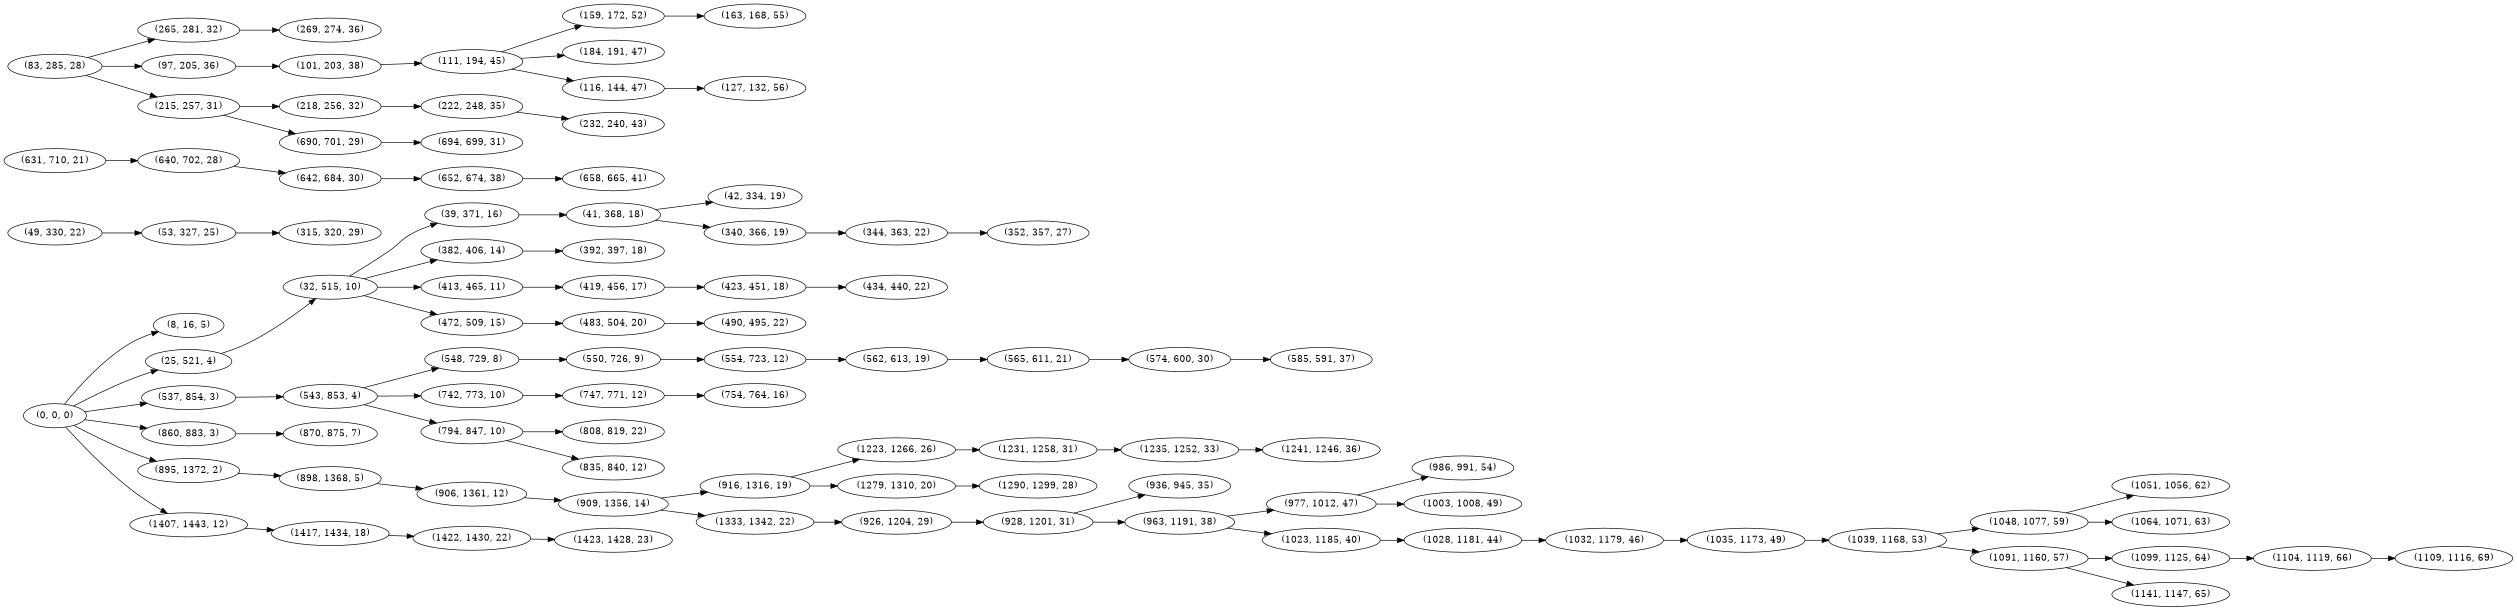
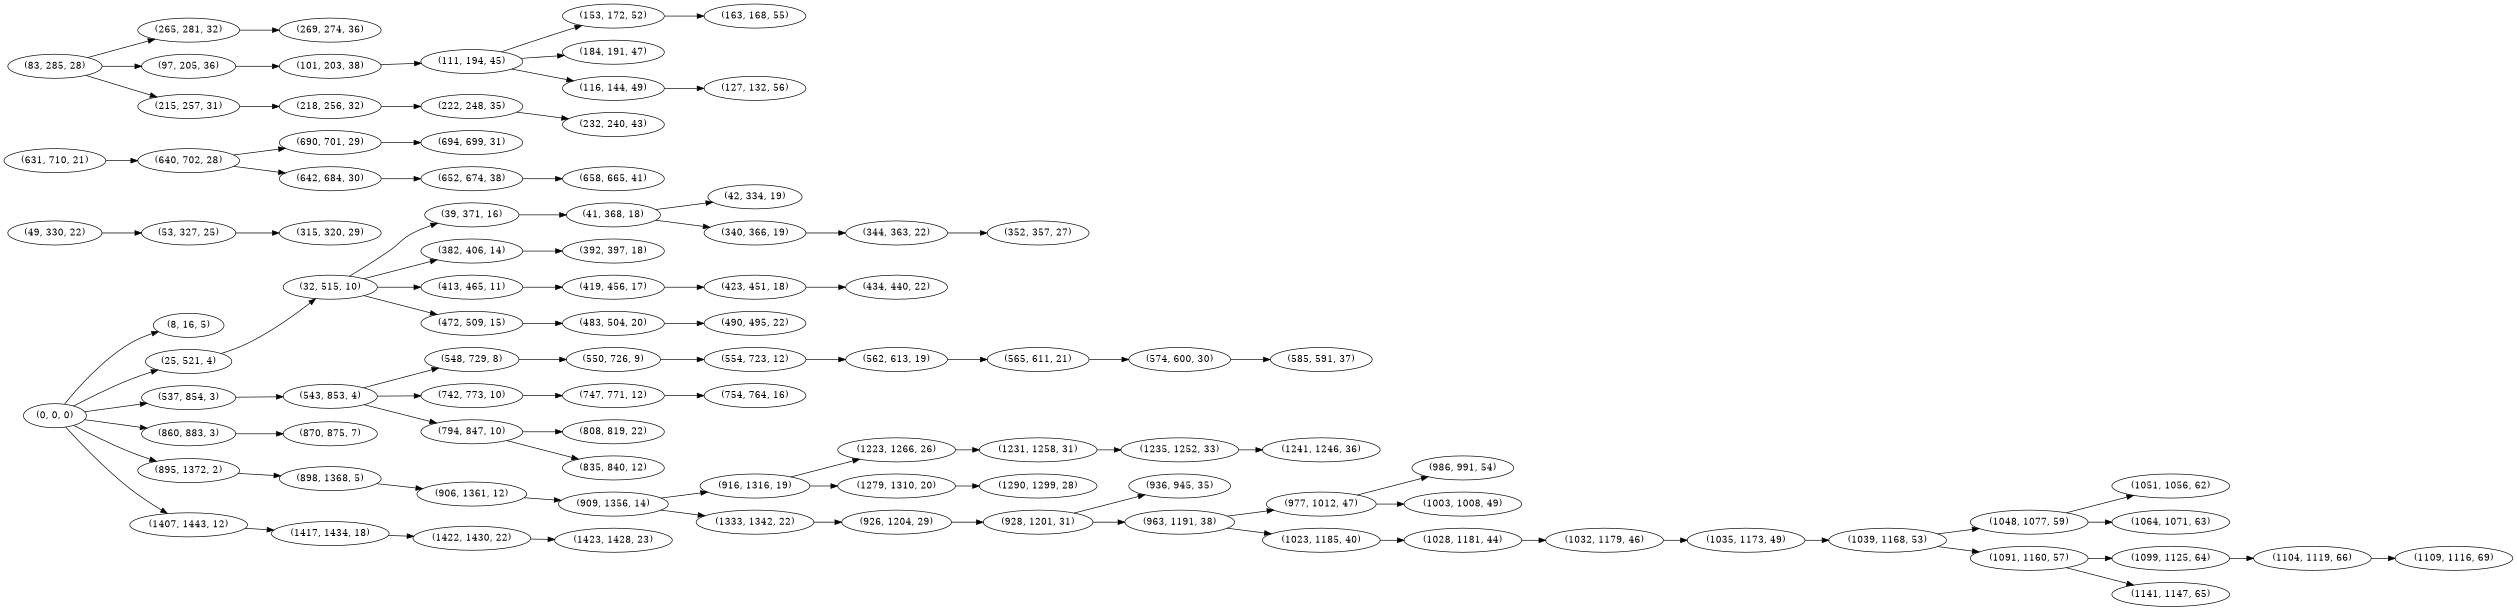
  digraph {
    rankdir=LR
    "(0, 0, 0)"
    "(8, 16, 5)"
    "(25, 521, 4)"
    "(537, 854, 3)"
    "(860, 883, 3)"
    "(895, 1372, 2)"
    "(1407, 1443, 12)"
    "(32, 515, 10)"
    "(543, 853, 4)"
    "(870, 875, 7)"
    "(898, 1368, 5)"
    "(1417, 1434, 18)"
    "(39, 371, 16)"
    "(382, 406, 14)"
    "(413, 465, 11)"
    "(472, 509, 15)"
    "(41, 368, 18)"
    "(392, 397, 18)"
    "(419, 456, 17)"
    "(483, 504, 20)"
    "(42, 334, 19)"
    "(340, 366, 19)"
    "(344, 363, 22)"
    "(49, 330, 22)"
    "(53, 327, 25)"
    "(315, 320, 29)"
    "(83, 285, 28)"
    "(97, 205, 36)"
    "(215, 257, 31)"
    "(265, 281, 32)"
    "(101, 203, 38)"
    "(218, 256, 32)"
    "(269, 274, 36)"
    "(111, 194, 45)"
-   "(116, 144, 49)" [label="(116, 144, 47)"]
-   "(159, 172, 52)"
+   "(116, 144, 49)"
+   "(159, 172, 52)" [label="(153, 172, 52)"]
    "(184, 191, 47)"
    "(127, 132, 56)"
    "(163, 168, 55)"
    "(222, 248, 35)"
    "(232, 240, 43)"
    "(352, 357, 27)"
    "(423, 451, 18)"
    "(434, 440, 22)"
    "(490, 495, 22)"
    "(548, 729, 8)"
    "(742, 773, 10)"
    "(794, 847, 10)"
    "(550, 726, 9)"
    "(747, 771, 12)"
    "(808, 819, 22)"
    "(835, 840, 12)"
    "(554, 723, 12)"
    "(562, 613, 19)"
    "(565, 611, 21)"
    "(574, 600, 30)"
    "(585, 591, 37)"
    "(631, 710, 21)"
    "(640, 702, 28)"
    "(642, 684, 30)"
    "(690, 701, 29)"
    "(652, 674, 38)"
    "(694, 699, 31)"
    "(658, 665, 41)"
    "(754, 764, 16)"
    "(906, 1361, 12)"
    "(909, 1356, 14)"
    "(916, 1316, 19)"
    "(1333, 1342, 22)"
    "(1223, 1266, 26)"
    "(1279, 1310, 20)"
    "(926, 1204, 29)"
    "(928, 1201, 31)"
    "(1231, 1258, 31)"
    "(1290, 1299, 28)"
    "(936, 945, 35)"
    "(963, 1191, 38)"
    "(977, 1012, 47)"
    "(1023, 1185, 40)"
    "(986, 991, 54)"
    "(1003, 1008, 49)"
    "(1028, 1181, 44)"
    "(1032, 1179, 46)"
    "(1035, 1173, 49)"
    "(1039, 1168, 53)"
    "(1048, 1077, 59)"
    "(1091, 1160, 57)"
    "(1051, 1056, 62)"
    "(1064, 1071, 63)"
    "(1099, 1125, 64)"
    "(1141, 1147, 65)"
    "(1104, 1119, 66)"
    "(1109, 1116, 69)"
    "(1235, 1252, 33)"
    "(1241, 1246, 36)"
    "(1422, 1430, 22)"
    "(1423, 1428, 23)"
    "(0, 0, 0)" -> "(8, 16, 5)"
    "(0, 0, 0)" -> "(25, 521, 4)"
    "(0, 0, 0)" -> "(537, 854, 3)"
    "(0, 0, 0)" -> "(860, 883, 3)"
    "(0, 0, 0)" -> "(895, 1372, 2)"
    "(0, 0, 0)" -> "(1407, 1443, 12)"
    "(25, 521, 4)" -> "(32, 515, 10)"
    "(537, 854, 3)" -> "(543, 853, 4)"
    "(860, 883, 3)" -> "(870, 875, 7)"
    "(895, 1372, 2)" -> "(898, 1368, 5)"
    "(1407, 1443, 12)" -> "(1417, 1434, 18)"
    "(32, 515, 10)" -> "(39, 371, 16)"
    "(32, 515, 10)" -> "(382, 406, 14)"
    "(32, 515, 10)" -> "(413, 465, 11)"
    "(32, 515, 10)" -> "(472, 509, 15)"
    "(543, 853, 4)" -> "(548, 729, 8)"
    "(543, 853, 4)" -> "(742, 773, 10)"
    "(543, 853, 4)" -> "(794, 847, 10)"
    "(898, 1368, 5)" -> "(906, 1361, 12)"
    "(1417, 1434, 18)" -> "(1422, 1430, 22)"
    "(39, 371, 16)" -> "(41, 368, 18)"
    "(382, 406, 14)" -> "(392, 397, 18)"
    "(413, 465, 11)" -> "(419, 456, 17)"
    "(472, 509, 15)" -> "(483, 504, 20)"
    "(41, 368, 18)" -> "(42, 334, 19)"
    "(41, 368, 18)" -> "(340, 366, 19)"
    "(419, 456, 17)" -> "(423, 451, 18)"
    "(483, 504, 20)" -> "(490, 495, 22)"
    "(340, 366, 19)" -> "(344, 363, 22)"
    "(344, 363, 22)" -> "(352, 357, 27)"
    "(49, 330, 22)" -> "(53, 327, 25)"
    "(53, 327, 25)" -> "(315, 320, 29)"
    "(83, 285, 28)" -> "(97, 205, 36)"
    "(83, 285, 28)" -> "(215, 257, 31)"
    "(83, 285, 28)" -> "(265, 281, 32)"
    "(97, 205, 36)" -> "(101, 203, 38)"
    "(215, 257, 31)" -> "(218, 256, 32)"
    "(265, 281, 32)" -> "(269, 274, 36)"
    "(101, 203, 38)" -> "(111, 194, 45)"
    "(218, 256, 32)" -> "(222, 248, 35)"
    "(111, 194, 45)" -> "(116, 144, 49)"
    "(111, 194, 45)" -> "(159, 172, 52)"
    "(111, 194, 45)" -> "(184, 191, 47)"
    "(116, 144, 49)" -> "(127, 132, 56)"
    "(159, 172, 52)" -> "(163, 168, 55)"
    "(222, 248, 35)" -> "(232, 240, 43)"
    "(423, 451, 18)" -> "(434, 440, 22)"
    "(548, 729, 8)" -> "(550, 726, 9)"
    "(742, 773, 10)" -> "(747, 771, 12)"
    "(794, 847, 10)" -> "(808, 819, 22)"
    "(794, 847, 10)" -> "(835, 840, 12)"
    "(550, 726, 9)" -> "(554, 723, 12)"
    "(747, 771, 12)" -> "(754, 764, 16)"
    "(554, 723, 12)" -> "(562, 613, 19)"
    "(562, 613, 19)" -> "(565, 611, 21)"
    "(565, 611, 21)" -> "(574, 600, 30)"
    "(574, 600, 30)" -> "(585, 591, 37)"
    "(631, 710, 21)" -> "(640, 702, 28)"
    "(640, 702, 28)" -> "(642, 684, 30)"
-   "(215, 257, 31)" -> "(690, 701, 29)"
+   "(640, 702, 28)" -> "(690, 701, 29)"
    "(642, 684, 30)" -> "(652, 674, 38)"
    "(690, 701, 29)" -> "(694, 699, 31)"
    "(652, 674, 38)" -> "(658, 665, 41)"
    "(906, 1361, 12)" -> "(909, 1356, 14)"
    "(909, 1356, 14)" -> "(916, 1316, 19)"
    "(909, 1356, 14)" -> "(1333, 1342, 22)"
    "(916, 1316, 19)" -> "(1223, 1266, 26)"
    "(916, 1316, 19)" -> "(1279, 1310, 20)"
    "(1333, 1342, 22)" -> "(926, 1204, 29)"
    "(1223, 1266, 26)" -> "(1231, 1258, 31)"
    "(1279, 1310, 20)" -> "(1290, 1299, 28)"
    "(926, 1204, 29)" -> "(928, 1201, 31)"
    "(928, 1201, 31)" -> "(936, 945, 35)"
    "(928, 1201, 31)" -> "(963, 1191, 38)"
    "(1231, 1258, 31)" -> "(1235, 1252, 33)"
    "(963, 1191, 38)" -> "(977, 1012, 47)"
    "(963, 1191, 38)" -> "(1023, 1185, 40)"
    "(977, 1012, 47)" -> "(986, 991, 54)"
    "(977, 1012, 47)" -> "(1003, 1008, 49)"
    "(1023, 1185, 40)" -> "(1028, 1181, 44)"
    "(1028, 1181, 44)" -> "(1032, 1179, 46)"
    "(1032, 1179, 46)" -> "(1035, 1173, 49)"
    "(1035, 1173, 49)" -> "(1039, 1168, 53)"
    "(1039, 1168, 53)" -> "(1048, 1077, 59)"
    "(1039, 1168, 53)" -> "(1091, 1160, 57)"
    "(1048, 1077, 59)" -> "(1051, 1056, 62)"
    "(1048, 1077, 59)" -> "(1064, 1071, 63)"
    "(1091, 1160, 57)" -> "(1099, 1125, 64)"
    "(1091, 1160, 57)" -> "(1141, 1147, 65)"
    "(1099, 1125, 64)" -> "(1104, 1119, 66)"
    "(1104, 1119, 66)" -> "(1109, 1116, 69)"
    "(1235, 1252, 33)" -> "(1241, 1246, 36)"
    "(1422, 1430, 22)" -> "(1423, 1428, 23)"
  }
